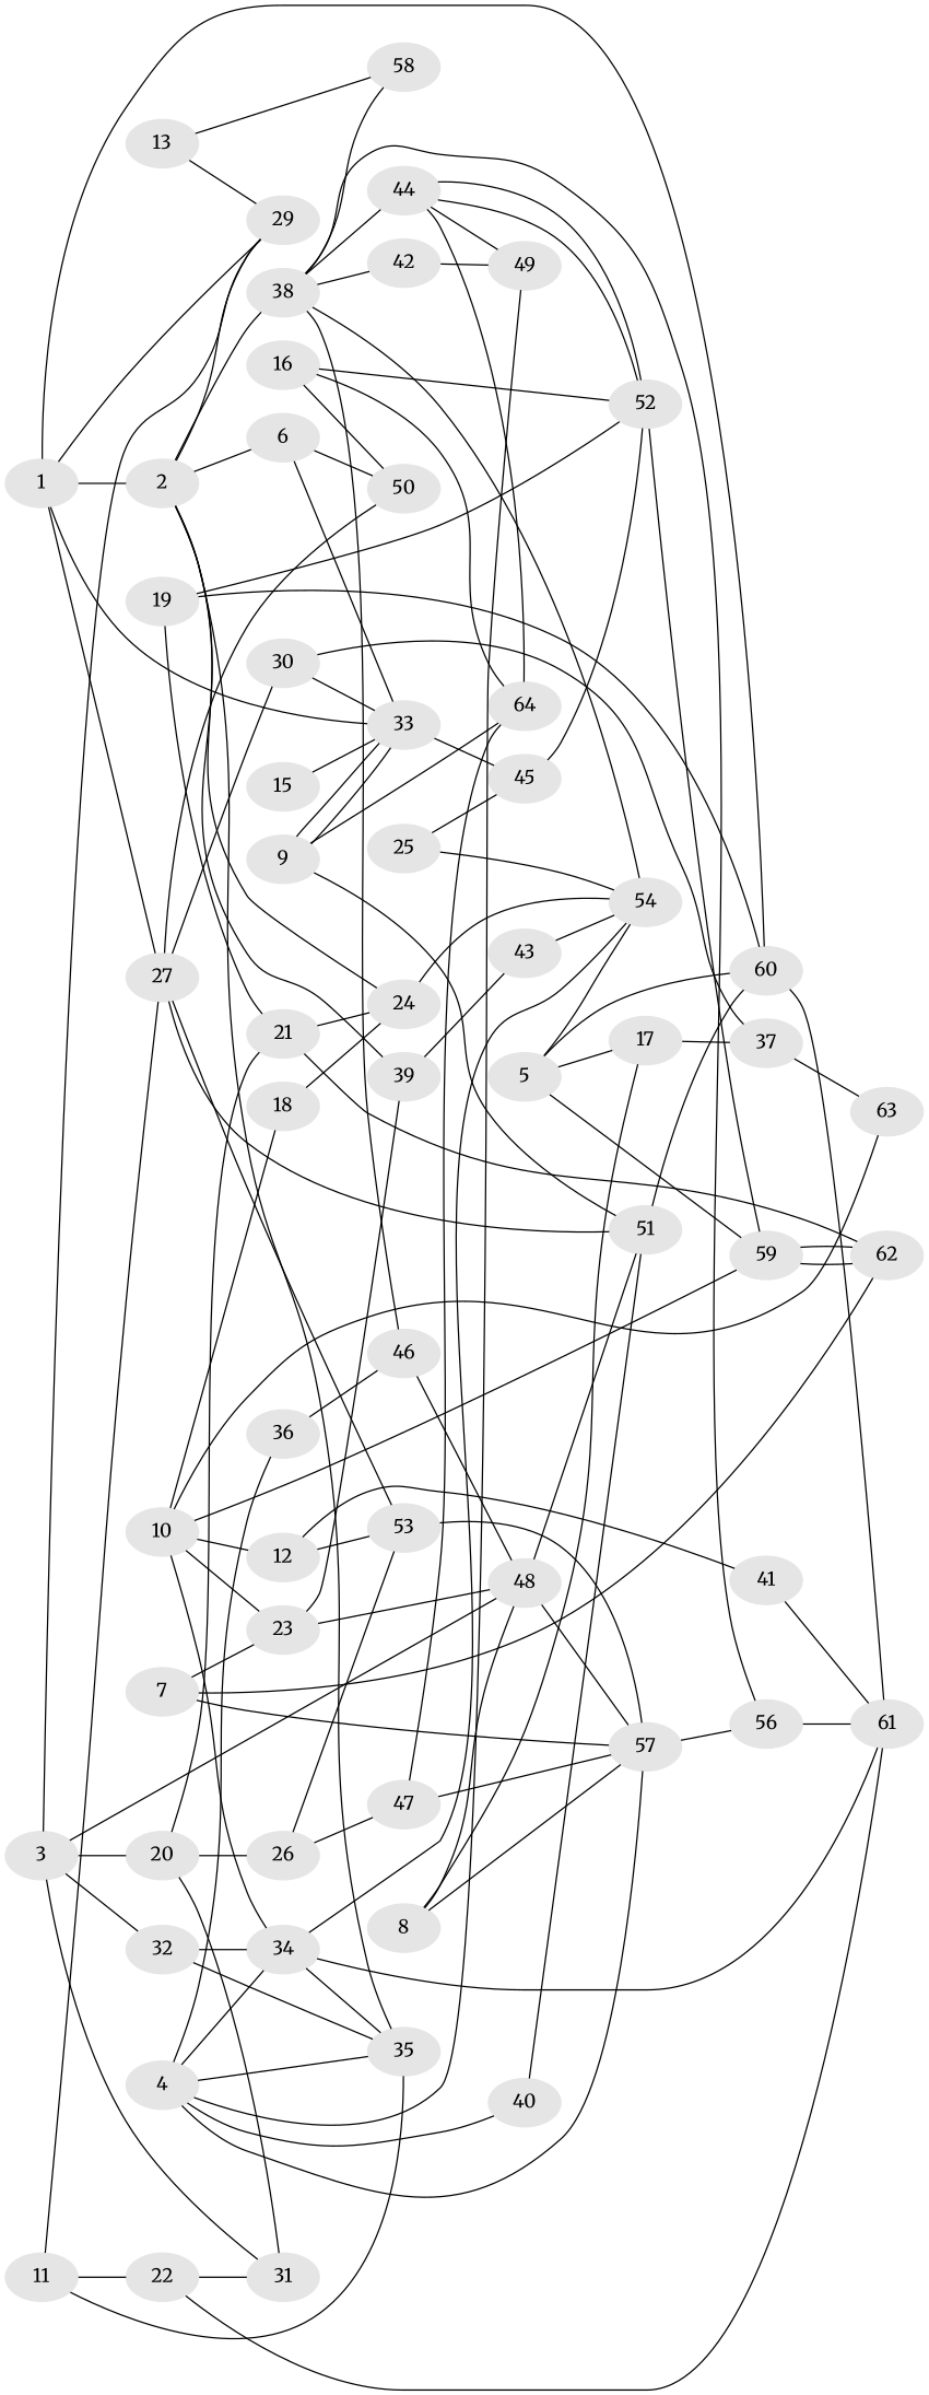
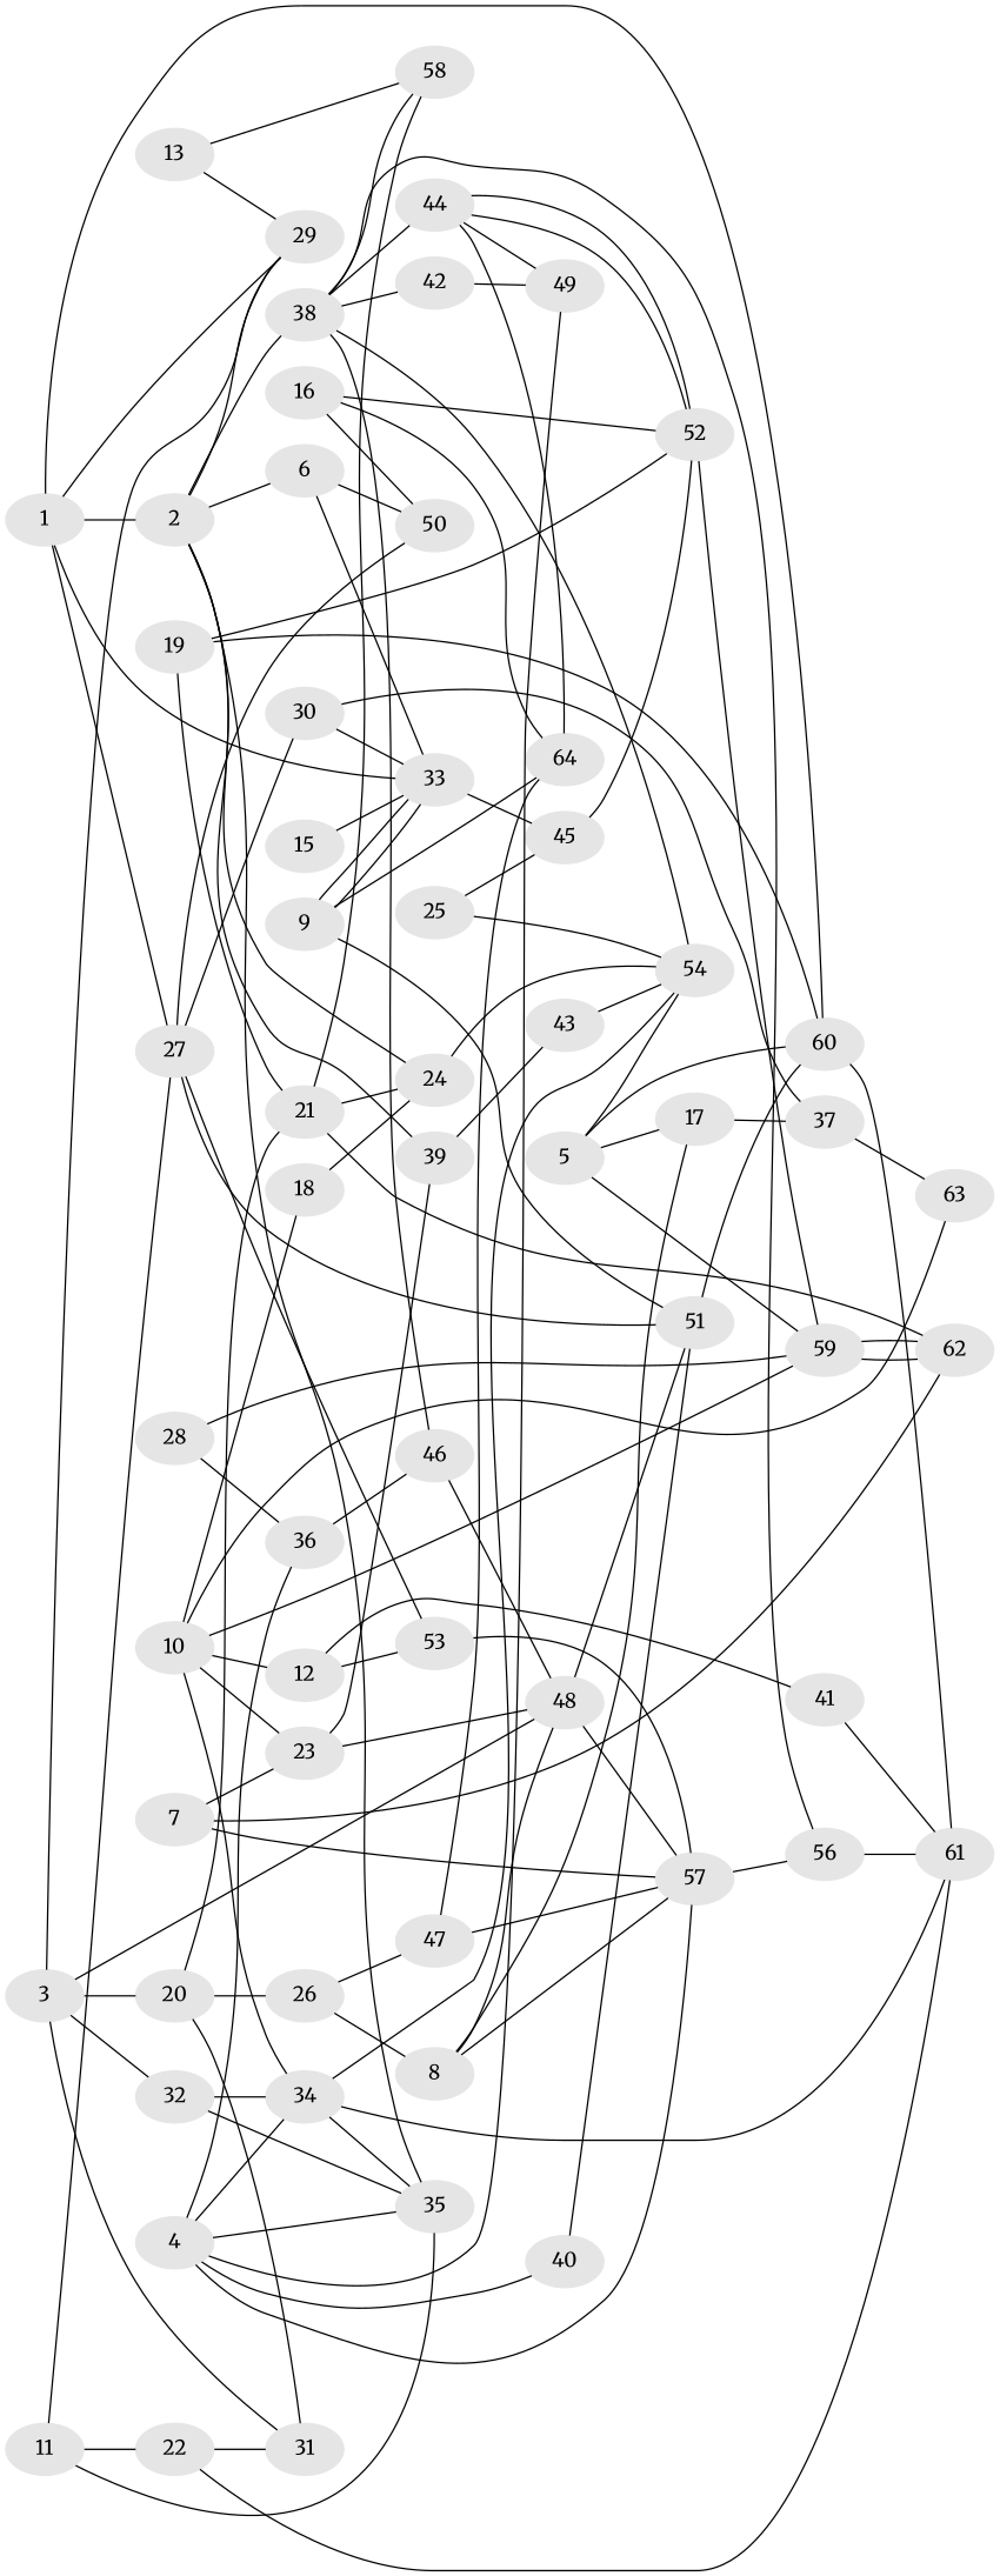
  graph {
    fontname=Merriweather
    rankdir=LR
    node [color=gray90 fontname=Merriweather style=filled]
    edge [fontname=Merriweather]
    1
    2
    29
    33
    60
    27
    6
    24
    35
    38
    39
    11
    22
    45
    61
    50
    54
    58
    46
    42
    44
    56
    43
    3
    20
    31
    32
    48
    21
    26
    34
    57
    51
    4
    36
    40
    49
    5
    17
    59
    37
    62
    7
    23
    8
    9
    64
    10
    12
    18
    63
    41
    53
    30
    13
    52
    15
    16
    19
    47
    25
+   28
    1 -- 2
    1 -- 29
    1 -- 33
    1 -- 60
    1 -- 27
    2 -- 29
    2 -- 6
    2 -- 24
    2 -- 35
    2 -- 38
    2 -- 39
    33 -- 45
    60 -- 61
    27 -- 50
    27 -- 51
    27 -- 53
    27 -- 30
    6 -- 33
    6 -- 50
    24 -- 54
    38 -- 54
    38 -- 58
    38 -- 46
    38 -- 42
    38 -- 44
    38 -- 56
    39 -- 43
    11 -- 27
    11 -- 35
    11 -- 22
    22 -- 61
    22 -- 31
    45 -- 52
    46 -- 48
    42 -- 49
    44 -- 49
    44 -- 64
    44 -- 52
    44 -- 52
    56 -- 61
    43 -- 54
    3 -- 29
    3 -- 20
    3 -- 31
    3 -- 32
    3 -- 48
    20 -- 31
    20 -- 21
    20 -- 26
    32 -- 35
    32 -- 34
    48 -- 57
    48 -- 51
    21 -- 24
+   21 -- 58
    21 -- 62
-   26 -- 53
+   26 -- 8
    26 -- 47
    34 -- 35
    34 -- 61
    34 -- 54
    57 -- 56
    51 -- 60
    4 -- 35
    4 -- 34
    4 -- 57
    4 -- 36
    4 -- 40
    4 -- 49
    36 -- 46
    40 -- 51
    5 -- 60
    5 -- 54
    5 -- 17
    5 -- 59
    17 -- 37
    59 -- 62
    59 -- 62
    37 -- 63
    7 -- 57
    7 -- 62
    7 -- 23
    23 -- 39
    23 -- 48
    8 -- 48
    8 -- 57
    8 -- 17
    9 -- 33
    9 -- 33
    9 -- 51
    9 -- 64
    10 -- 34
    10 -- 59
    10 -- 23
    10 -- 12
    10 -- 18
    10 -- 63
    12 -- 41
    12 -- 53
    18 -- 24
    41 -- 61
    53 -- 57
    30 -- 33
    30 -- 37
    13 -- 29
    13 -- 58
    52 -- 59
    15 -- 33
    16 -- 50
    16 -- 64
    16 -- 52
    19 -- 60
    19 -- 21
    19 -- 52
    47 -- 57
    47 -- 64
    25 -- 45
    25 -- 54
+   28 -- 36
+   28 -- 59
  }
